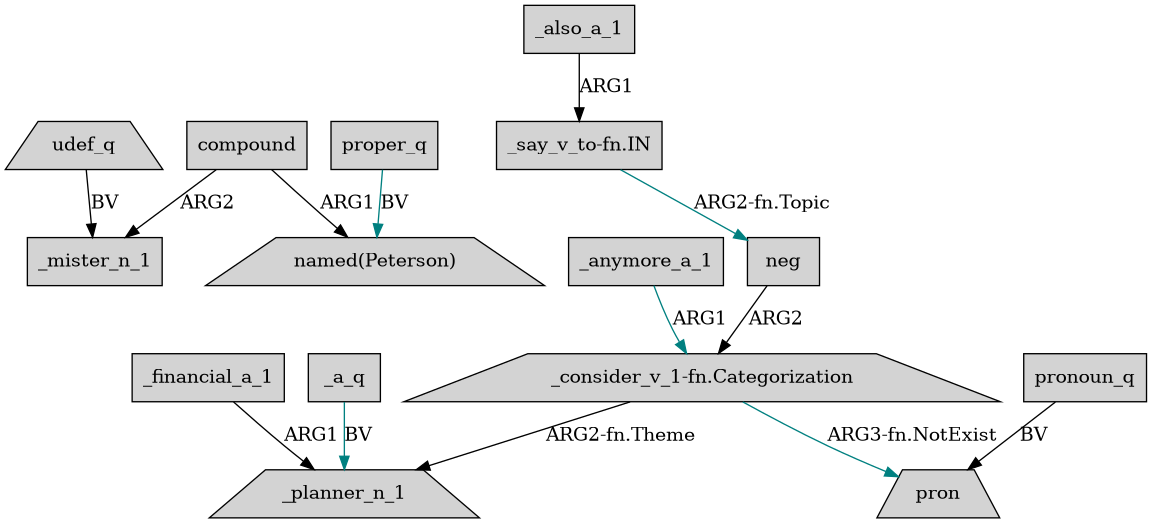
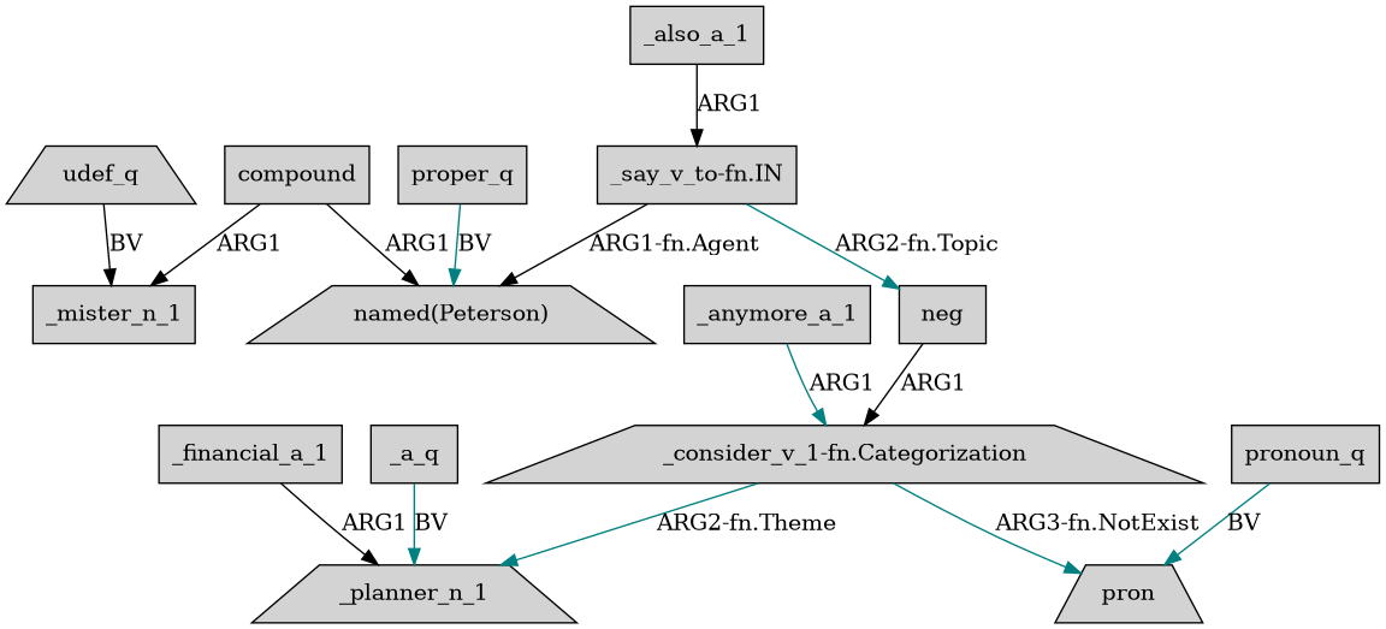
  digraph {
    fontname="DejaVu Serif"
    node [fontname="DejaVu Serif" shape=box style=filled]
    edge [color=black fontname="DejaVu Serif"]
    udef_q [shape=trapezium]
    _mister_n_1
    "_consider_v_1-fn.Categorization" [shape=trapezium]
    _anymore_a_1
    _planner_n_1 [shape=trapezium]
    pron [shape=trapezium]
    "_say_v_to-fn.IN"
    neg
    "named(Peterson)" [shape=trapezium]
    _financial_a_1
    _also_a_1
    compound
    _a_q
    proper_q
    pronoun_q
    udef_q -> _mister_n_1 [label=BV]
-   "_consider_v_1-fn.Categorization" -> _planner_n_1 [label="ARG2-fn.Theme"]
+   "_consider_v_1-fn.Categorization" -> _planner_n_1 [color=teal label="ARG2-fn.Theme"]
    "_consider_v_1-fn.Categorization" -> pron [color=teal label="ARG3-fn.NotExist"]
    _anymore_a_1 -> "_consider_v_1-fn.Categorization" [color=teal label=ARG1]
    "_say_v_to-fn.IN" -> neg [color=teal label="ARG2-fn.Topic"]
-   neg -> "_consider_v_1-fn.Categorization" [label=ARG2]
+   "_say_v_to-fn.IN" -> "named(Peterson)" [label="ARG1-fn.Agent"]
+   neg -> "_consider_v_1-fn.Categorization" [label=ARG1]
    _financial_a_1 -> _planner_n_1 [label=ARG1]
    _also_a_1 -> "_say_v_to-fn.IN" [label=ARG1]
-   compound -> _mister_n_1 [label=ARG2]
+   compound -> _mister_n_1 [label=ARG1]
    compound -> "named(Peterson)" [label=ARG1]
    _a_q -> _planner_n_1 [color=teal label=BV]
    proper_q -> "named(Peterson)" [color=teal label=BV]
-   pronoun_q -> pron [label=BV]
+   pronoun_q -> pron [color=teal label=BV]
  }
